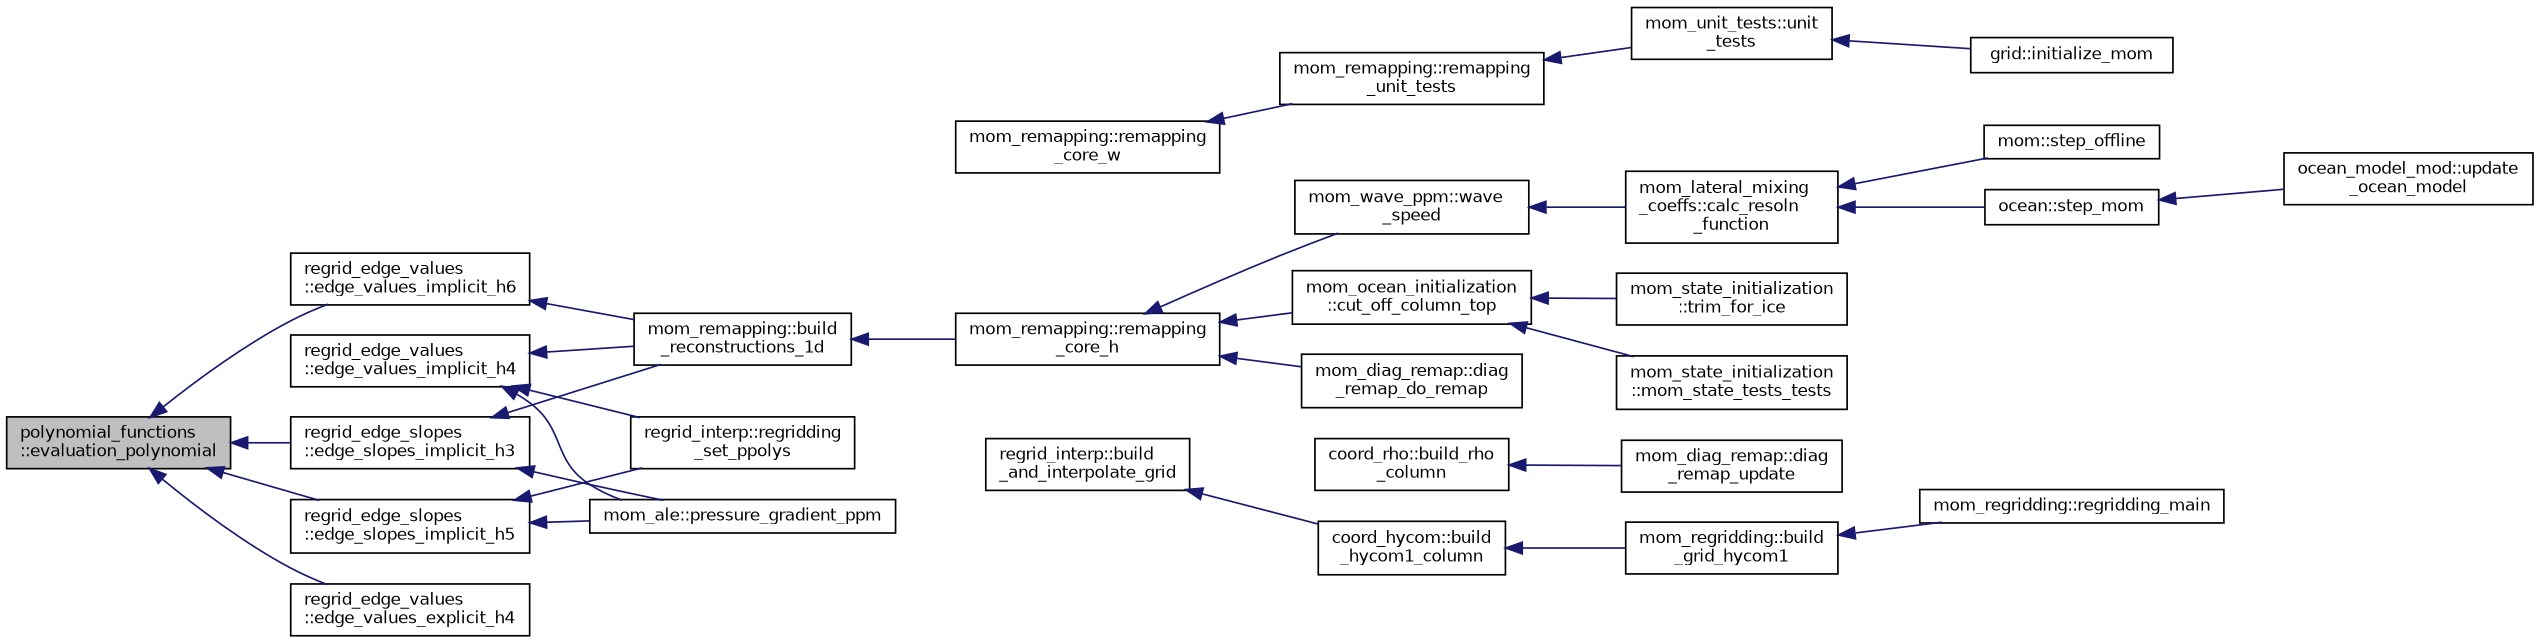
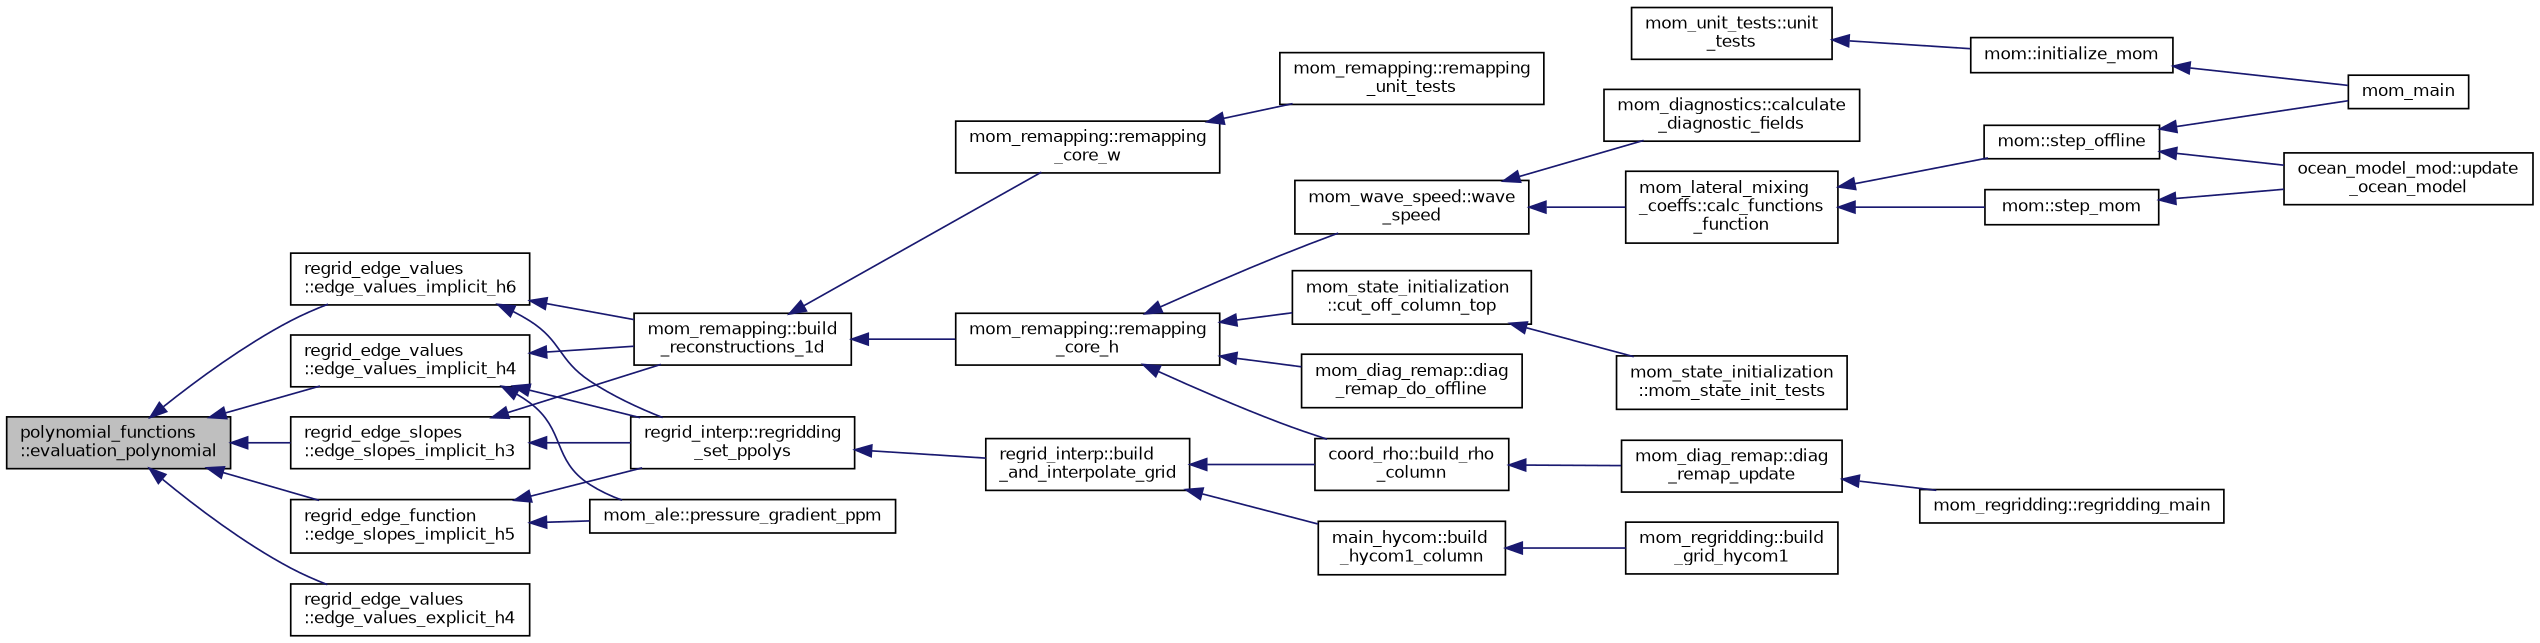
  digraph {
    rankdir=LR
    node [color=black fillcolor=white fontname=Helvetica fontsize=10 shape=record style=filled]
    edge [color=midnightblue dir=back fontname=Helvetica fontsize=10 labelfontname=Helvetica labelfontsize=10 style=solid]
    n1 [fillcolor=grey75 fontcolor=black height=0.2 label="polynomial_functions\l::evaluation_polynomial" width=0.4]
    n2 [height=0.2 label="regrid_edge_slopes\l::edge_slopes_implicit_h3" width=0.4]
-   n3 [height=0.2 label="regrid_edge_slopes\l::edge_slopes_implicit_h5" width=0.4]
+   n3 [height=0.2 label="regrid_edge_function\l::edge_slopes_implicit_h5" width=0.4]
    n4 [height=0.2 label="regrid_edge_values\l::edge_values_explicit_h4" width=0.4]
    n5 [height=0.2 label="regrid_edge_values\l::edge_values_implicit_h4" width=0.4]
    n6 [height=0.2 label="regrid_edge_values\l::edge_values_implicit_h6" width=0.4]
    n7 [height=0.2 label="mom_remapping::build\l_reconstructions_1d" width=0.4]
    n8 [height=0.2 label="regrid_interp::regridding\l_set_ppolys" width=0.4]
    n9 [height=0.2 label="mom_ale::pressure_gradient_ppm" width=0.4]
    n10 [height=0.2 label="mom_remapping::remapping\l_core_h" width=0.4]
    n11 [height=0.2 label="mom_remapping::remapping\l_core_w" width=0.4]
    n12 [height=0.2 label="regrid_interp::build\l_and_interpolate_grid" width=0.4]
    n13 [height=0.2 label="coord_rho::build_rho\l_column" width=0.4]
-   n14 [height=0.2 label="mom_ocean_initialization\l::cut_off_column_top" width=0.4]
-   n15 [height=0.2 label="mom_diag_remap::diag\l_remap_do_remap" width=0.4]
-   n16 [height=0.2 label="mom_wave_ppm::wave\l_speed" width=0.4]
+   n14 [height=0.2 label="mom_state_initialization\l::cut_off_column_top" width=0.4]
+   n15 [height=0.2 label="mom_diag_remap::diag\l_remap_do_offline" width=0.4]
+   n16 [height=0.2 label="mom_wave_speed::wave\l_speed" width=0.4]
    n17 [height=0.2 label="mom_remapping::remapping\l_unit_tests" width=0.4]
    n18 [height=0.2 label="mom_diag_remap::diag\l_remap_update" width=0.4]
-   n19 [height=0.2 label="mom_state_initialization\l::mom_state_tests_tests" width=0.4]
-   n20 [height=0.2 label="mom_state_initialization\l::trim_for_ice" width=0.4]
-   n21 [height=0.2 label="mom_lateral_mixing\l_coeffs::calc_resoln\l_function" width=0.4]
-   n23 [height=0.2 label="grid::initialize_mom" width=0.4]
-   n25 [height=0.2 label="ocean::step_mom" width=0.4]
+   n19 [height=0.2 label="mom_state_initialization\l::mom_state_init_tests" width=0.4]
+   n21 [height=0.2 label="mom_lateral_mixing\l_coeffs::calc_functions\l_function" width=0.4]
+   n22 [height=0.2 label="mom_diagnostics::calculate\l_diagnostic_fields" width=0.4]
+   n23 [height=0.2 label="mom::initialize_mom" width=0.4]
+   n24 [height=0.2 label=mom_main width=0.4]
+   n25 [height=0.2 label="mom::step_mom" width=0.4]
    n26 [height=0.2 label="mom::step_offline" width=0.4]
    n27 [height=0.2 label="ocean_model_mod::update\l_ocean_model" width=0.4]
    n28 [height=0.2 label="mom_unit_tests::unit\l_tests" width=0.4]
-   n29 [height=0.2 label="coord_hycom::build\l_hycom1_column" width=0.4]
+   n29 [height=0.2 label="main_hycom::build\l_hycom1_column" width=0.4]
    n30 [height=0.2 label="mom_regridding::build\l_grid_hycom1" width=0.4]
    n31 [height=0.2 label="mom_regridding::regridding_main" width=0.4]
    n1 -> n2
    n1 -> n3
    n1 -> n4
+   n1 -> n5
    n1 -> n6
    n2 -> n7
-   n2 -> n9
+   n2 -> n8
    n3 -> n8
    n3 -> n9
    n5 -> n7
    n5 -> n8
    n5 -> n9
    n6 -> n7
+   n6 -> n8
    n7 -> n10
+   n7 -> n11
+   n8 -> n12
+   n10 -> n13
    n10 -> n14
    n10 -> n15
    n10 -> n16
    n11 -> n17
+   n12 -> n13
    n12 -> n29
    n13 -> n18
    n14 -> n19
-   n14 -> n20
    n16 -> n21
-   n17 -> n28
+   n16 -> n22
    n21 -> n25
    n21 -> n26
+   n23 -> n24
    n25 -> n27
+   n26 -> n24
+   n26 -> n27
    n28 -> n23
    n29 -> n30
-   n30 -> n31
+   n18 -> n31
  }
